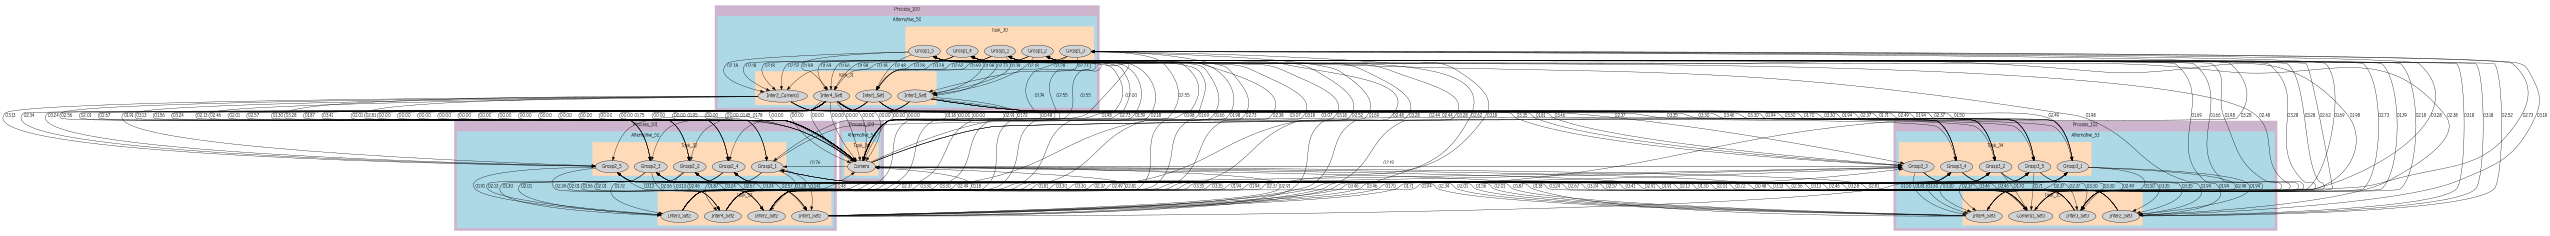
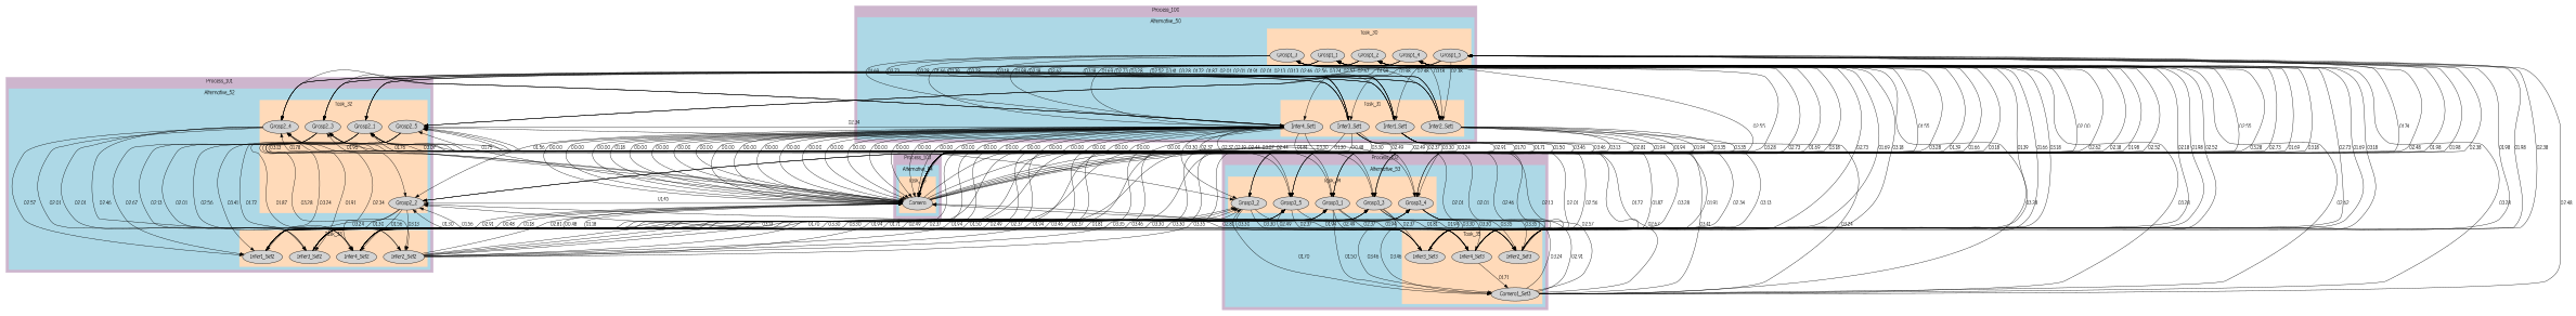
  digraph {
    color=salmon2
    fontname="Comic Neue"
    style=filled
    node [fontname="Comic Neue" style=filled]
    edge [fontname="Comic Neue"]
    Camera
    Grasp1_1
    Grasp1_2
    Grasp1_3
    Grasp1_4
    Grasp1_5
    Inter1_Set1
-   Inter2_Set1 [label=Inter2_Camera1]
+   Inter2_Set1
    Inter3_Set1
    Inter4_Set1
    Grasp2_1
    Grasp2_2
    Grasp2_3
    Grasp2_4
    Grasp2_5
    Inter1_Set2
    Inter2_Set2
    Inter3_Set2
    Inter4_Set2
    Grasp3_1
    Grasp3_2
    Grasp3_3
    Grasp3_4
    Grasp3_5
    n25 [label=Camera1_Set3]
    Inter2_Set3
    Inter3_Set3
    Inter4_Set3
    subgraph cluster_1 {
      color=thistle3
      label=Process_103
      subgraph cluster_2 {
        color=lightblue
        label=Alternative_54
        subgraph cluster_3 {
          color=peachpuff1
          label=Task_36
          Camera
        }
      }
    }
    subgraph cluster_4 {
      color=thistle3
      label=Process_100
      subgraph cluster_5 {
        color=lightblue
        label=Alternative_50
        subgraph cluster_6 {
          color=peachpuff1
          label=Task_30
          Grasp1_1
          Grasp1_2
          Grasp1_3
          Grasp1_4
          Grasp1_5
        }
        subgraph cluster_7 {
          color=peachpuff1
          label=Task_31
          Inter1_Set1
          Inter2_Set1
          Inter3_Set1
          Inter4_Set1
        }
      }
    }
    subgraph cluster_8 {
      color=thistle3
      label=Process_101
      subgraph cluster_9 {
        color=lightblue
        label=Alternative_52
        subgraph cluster_10 {
          color=peachpuff1
          label=Task_32
          Grasp2_1
          Grasp2_2
          Grasp2_3
          Grasp2_4
          Grasp2_5
        }
        subgraph cluster_11 {
          color=peachpuff1
          label=Task_33
          Inter1_Set2
          Inter2_Set2
          Inter3_Set2
          Inter4_Set2
        }
      }
    }
    subgraph cluster_12 {
      color=thistle3
      label=Process_102
      subgraph cluster_13 {
        color=lightblue
        label=Alternative_53
        subgraph cluster_14 {
          color=peachpuff1
          label=Task_34
          Grasp3_1
          Grasp3_2
          Grasp3_3
          Grasp3_4
          Grasp3_5
        }
        subgraph cluster_15 {
          color=peachpuff1
          label=Task_35
          n25
          Inter2_Set3
          Inter3_Set3
          Inter4_Set3
        }
      }
    }
    Camera -> Grasp1_1 [label=01.55]
    Camera -> Grasp1_2 [label=02.00]
    Camera -> Grasp1_3 [label=02.55]
    Camera -> Grasp1_4 [label=02.55]
    Camera -> Grasp1_5 [label=01.74]
    Camera -> Grasp2_1 [label=01.76]
    Camera -> Grasp2_2 [label=01.45]
    Camera -> Grasp2_3 [label=01.95]
    Camera -> Grasp2_4 [label=01.78]
    Camera -> Grasp2_5 [label=01.75]
    Camera -> Grasp3_1 [label=02.44]
    Camera -> Grasp3_3 [label=02.19]
    Camera -> Grasp3_4 [label=03.07]
    Camera -> Grasp3_5 [label=02.44]
    Grasp1_1 -> Inter1_Set1 [label=03.28]
    Grasp1_1 -> Inter2_Set1 [label=03.18]
    Grasp1_1 -> Inter3_Set1 [label=01.39]
    Grasp1_1 -> Inter4_Set1 [label=01.66]
    Grasp1_2 -> Inter1_Set1 [label=02.62]
    Grasp1_2 -> Inter2_Set1 [label=02.52]
    Grasp1_2 -> Inter3_Set1 [label=02.18]
    Grasp1_2 -> Inter4_Set1 [label=01.98]
    Grasp1_3 -> Inter1_Set1 [label=03.28]
    Grasp1_3 -> Inter2_Set1 [label=03.18]
    Grasp1_3 -> Inter3_Set1 [label=02.73]
    Grasp1_3 -> Inter4_Set1 [label=01.69]
    Grasp1_4 -> Inter1_Set1 [label=03.28]
    Grasp1_4 -> Inter2_Set1 [label=03.18]
    Grasp1_4 -> Inter3_Set1 [label=02.73]
    Grasp1_4 -> Inter4_Set1 [label=01.69]
    Grasp1_5 -> Inter1_Set1 [label=02.48]
    Grasp1_5 -> Inter2_Set1 [label=02.38]
    Grasp1_5 -> Inter3_Set1 [label=01.98]
    Grasp1_5 -> Inter4_Set1 [label=01.98]
    Inter1_Set1 -> Camera [label=02.91]
    Inter1_Set1 -> Grasp2_1 [label=03.41]
    Inter1_Set1 -> Grasp2_2 [label=03.24]
    Inter1_Set1 -> Grasp2_3 [label=02.67]
    Inter1_Set1 -> Grasp2_4 [label=02.57]
    Inter1_Set1 -> Grasp2_5 [label=03.24]
    Inter1_Set1 -> Grasp3_1 [label=01.50]
    Inter1_Set1 -> Grasp3_2 [label=01.70]
    Inter1_Set1 -> Grasp3_3 [label=03.46]
    Inter1_Set1 -> Grasp3_4 [label=03.46]
    Inter1_Set1 -> Grasp3_5 [label=01.71]
    Inter2_Set1 -> Camera [label=02.81]
    Inter2_Set1 -> Grasp2_1 [label=03.28]
    Inter2_Set1 -> Grasp2_2 [label=03.13]
    Inter2_Set1 -> Grasp2_3 [label=02.56]
    Inter2_Set1 -> Grasp2_4 [label=02.46]
    Inter2_Set1 -> Grasp2_5 [label=03.13]
    Inter2_Set1 -> Grasp3_1 [label=01.94]
    Inter2_Set1 -> Grasp3_2 [label=01.94]
    Inter2_Set1 -> Grasp3_3 [label=03.35]
    Inter2_Set1 -> Grasp3_4 [label=03.35]
    Inter2_Set1 -> Grasp3_5 [label=01.94]
    Inter3_Set1 -> Camera [label=00.48]
    Inter3_Set1 -> Grasp2_1 [label=01.72]
    Inter3_Set1 -> Grasp2_2 [label=01.30]
    Inter3_Set1 -> Grasp2_3 [label=02.13]
    Inter3_Set1 -> Grasp2_4 [label=02.01]
    Inter3_Set1 -> Grasp2_5 [label=01.91]
    Inter3_Set1 -> Grasp3_1 [label=02.49]
    Inter3_Set1 -> Grasp3_2 [label=03.30]
    Inter3_Set1 -> Grasp3_3 [label=02.37]
    Inter3_Set1 -> Grasp3_4 [label=03.30]
    Inter3_Set1 -> Grasp3_5 [label=02.49]
    Inter4_Set1 -> Camera [label=01.18]
    Inter4_Set1 -> Camera [label=00.00]
    Inter4_Set1 -> Camera [label=00.00]
    Inter4_Set1 -> Camera [label=00.00]
    Inter4_Set1 -> Camera [label=00.00]
    Inter4_Set1 -> Camera [label=00.00]
    Inter4_Set1 -> Camera [label=00.00]
    Inter4_Set1 -> Camera [label=00.00]
    Inter4_Set1 -> Camera [label=00.00]
    Inter4_Set1 -> Camera [label=00.00]
    Inter4_Set1 -> Camera [label=00.00]
    Inter4_Set1 -> Camera [label=00.00]
    Inter4_Set1 -> Camera [label=00.00]
    Inter4_Set1 -> Camera [label=00.00]
    Inter4_Set1 -> Camera [label=00.00]
    Inter4_Set1 -> Camera [label=00.00]
    Inter4_Set1 -> Camera [label=00.00]
    Inter4_Set1 -> Camera [label=00.00]
    Inter4_Set1 -> Camera [label=00.00]
    Inter4_Set1 -> Camera [label=00.00]
    Inter4_Set1 -> Camera [label=00.00]
    Inter4_Set1 -> Camera [label=00.00]
    Inter4_Set1 -> Camera [label=00.00]
    Inter4_Set1 -> Camera [label=00.00]
    Inter4_Set1 -> Camera [label=00.00]
    Inter4_Set1 -> Camera [label=00.00]
    Inter4_Set1 -> Camera [label=00.00]
    Inter4_Set1 -> Camera [label=00.00]
    Inter4_Set1 -> Camera [label=00.00]
    Inter4_Set1 -> Grasp2_1 [label=01.87]
    Inter4_Set1 -> Grasp2_2 [label=01.56]
    Inter4_Set1 -> Grasp2_3 [label=02.01]
    Inter4_Set1 -> Grasp2_4 [label=02.01]
    Inter4_Set1 -> Grasp2_5 [label=02.34]
    Inter4_Set1 -> Grasp3_1 [label=02.37]
    Inter4_Set1 -> Grasp3_2 [label=03.30]
    Inter4_Set1 -> Grasp3_3 [label=01.81]
    Inter4_Set1 -> Grasp3_4 [label=03.30]
    Inter4_Set1 -> Grasp3_5 [label=02.37]
    Grasp2_1 -> Inter1_Set2 [label=03.41]
    Grasp2_1 -> Inter2_Set2 [label=03.28]
    Grasp2_1 -> Inter3_Set2 [label=01.72]
    Grasp2_1 -> Inter4_Set2 [label=01.87]
    Grasp2_1 -> Grasp3_2 [label=03.07]
    Grasp2_2 -> Inter1_Set2 [label=03.24]
    Grasp2_2 -> Inter2_Set2 [label=03.13]
    Grasp2_2 -> Inter3_Set2 [label=01.30]
    Grasp2_2 -> Inter4_Set2 [label=01.56]
    Grasp2_3 -> Inter1_Set2 [label=02.67]
    Grasp2_3 -> Inter2_Set2 [label=02.56]
    Grasp2_3 -> Inter3_Set2 [label=02.13]
    Grasp2_3 -> Inter4_Set2 [label=02.01]
    Grasp2_4 -> Inter1_Set2 [label=02.57]
    Grasp2_4 -> Inter2_Set2 [label=02.46]
    Grasp2_4 -> Inter3_Set2 [label=02.01]
    Grasp2_4 -> Inter4_Set2 [label=02.01]
    Grasp2_5 -> Inter1_Set2 [label=03.24]
-   Grasp2_5 -> Inter2_Set2 [label=03.13]
+   Grasp2_5 -> Grasp2_2 [label=03.13]
    Grasp2_5 -> Inter3_Set2 [label=01.91]
    Grasp2_5 -> Inter4_Set2 [label=02.34]
    Inter1_Set2 -> Camera [label=02.91]
    Inter1_Set2 -> Grasp1_1 [label=03.28]
    Inter1_Set2 -> Grasp1_2 [label=02.62]
    Inter1_Set2 -> Grasp1_3 [label=03.28]
    Inter1_Set2 -> Grasp1_4 [label=03.28]
    Inter1_Set2 -> Grasp1_5 [label=02.48]
    Inter1_Set2 -> Grasp3_1 [label=01.50]
    Inter1_Set2 -> Grasp3_2 [label=01.70]
    Inter1_Set2 -> Grasp3_3 [label=03.46]
    Inter1_Set2 -> Grasp3_4 [label=03.46]
    Inter1_Set2 -> Grasp3_5 [label=01.71]
    Inter2_Set2 -> Camera [label=02.81]
    Inter2_Set2 -> Grasp1_1 [label=03.18]
    Inter2_Set2 -> Grasp1_2 [label=02.52]
    Inter2_Set2 -> Grasp1_3 [label=03.18]
    Inter2_Set2 -> Grasp1_4 [label=03.18]
    Inter2_Set2 -> Grasp1_5 [label=02.38]
    Inter2_Set2 -> Grasp3_1 [label=01.94]
    Inter2_Set2 -> Grasp3_2 [label=01.94]
    Inter2_Set2 -> Grasp3_3 [label=03.35]
    Inter2_Set2 -> Grasp3_4 [label=03.35]
    Inter2_Set2 -> Grasp3_5 [label=01.94]
    Inter3_Set2 -> Camera [label=00.48]
    Inter3_Set2 -> Grasp1_1 [label=01.39]
    Inter3_Set2 -> Grasp1_2 [label=02.18]
    Inter3_Set2 -> Grasp1_3 [label=02.73]
    Inter3_Set2 -> Grasp1_4 [label=02.73]
    Inter3_Set2 -> Grasp1_5 [label=01.98]
    Inter3_Set2 -> Grasp3_1 [label=02.49]
    Inter3_Set2 -> Grasp3_2 [label=03.30]
    Inter3_Set2 -> Grasp3_3 [label=02.37]
    Inter3_Set2 -> Grasp3_4 [label=03.30]
    Inter3_Set2 -> Grasp3_5 [label=02.49]
    Inter4_Set2 -> Camera [label=01.18]
    Inter4_Set2 -> Grasp1_1 [label=01.66]
    Inter4_Set2 -> Grasp1_2 [label=01.98]
    Inter4_Set2 -> Grasp1_3 [label=01.69]
    Inter4_Set2 -> Grasp1_4 [label=01.69]
    Inter4_Set2 -> Grasp1_5 [label=01.98]
    Inter4_Set2 -> Grasp3_1 [label=02.37]
    Inter4_Set2 -> Grasp3_2 [label=03.30]
    Inter4_Set2 -> Grasp3_3 [label=01.81]
    Inter4_Set2 -> Grasp3_4 [label=03.30]
    Inter4_Set2 -> Grasp3_5 [label=02.37]
    Grasp3_1 -> n25 [label=01.50]
    Grasp3_1 -> Inter2_Set3 [label=01.94]
    Grasp3_1 -> Inter3_Set3 [label=02.49]
    Grasp3_1 -> Inter4_Set3 [label=02.37]
    Grasp3_2 -> n25 [label=01.70]
    Grasp3_2 -> Inter2_Set3 [label=01.94]
    Grasp3_2 -> Inter3_Set3 [label=03.30]
    Grasp3_2 -> Inter4_Set3 [label=03.30]
    Grasp3_3 -> n25 [label=03.46]
    Grasp3_3 -> Inter2_Set3 [label=03.35]
    Grasp3_3 -> Inter3_Set3 [label=02.37]
    Grasp3_3 -> Inter4_Set3 [label=01.81]
    Grasp3_4 -> n25 [label=03.46]
    Grasp3_4 -> Inter2_Set3 [label=03.35]
    Grasp3_4 -> Inter3_Set3 [label=03.30]
    Grasp3_4 -> Inter4_Set3 [label=03.30]
-   Grasp3_5 -> n25 [label=01.71]
+   Inter4_Set3 -> n25 [label=01.71]
    Grasp3_5 -> Inter2_Set3 [label=01.94]
    Grasp3_5 -> Inter3_Set3 [label=02.49]
    Grasp3_5 -> Inter4_Set3 [label=02.37]
    n25 -> Camera [label=02.91]
    n25 -> Grasp1_1 [label=03.28]
    n25 -> Grasp1_2 [label=02.62]
    n25 -> Grasp1_3 [label=03.28]
    n25 -> Grasp1_4 [label=03.28]
    n25 -> Grasp1_5 [label=02.48]
    n25 -> Grasp2_1 [label=03.41]
    n25 -> Grasp2_2 [label=03.24]
    n25 -> Grasp2_3 [label=02.67]
    n25 -> Grasp2_4 [label=02.57]
    n25 -> Grasp2_5 [label=03.24]
    Inter2_Set3 -> Camera [label=02.81]
    Inter2_Set3 -> Grasp1_1 [label=03.18]
    Inter2_Set3 -> Grasp1_2 [label=02.52]
    Inter2_Set3 -> Grasp1_3 [label=03.18]
    Inter2_Set3 -> Grasp1_4 [label=03.18]
    Inter2_Set3 -> Grasp1_5 [label=02.38]
    Inter2_Set3 -> Grasp2_1 [label=03.28]
    Inter2_Set3 -> Grasp2_2 [label=03.13]
    Inter2_Set3 -> Grasp2_3 [label=02.56]
    Inter2_Set3 -> Grasp2_4 [label=02.46]
    Inter2_Set3 -> Grasp2_5 [label=03.13]
    Inter3_Set3 -> Camera [label=00.48]
    Inter3_Set3 -> Grasp1_1 [label=01.39]
    Inter3_Set3 -> Grasp1_2 [label=02.18]
    Inter3_Set3 -> Grasp1_3 [label=02.73]
    Inter3_Set3 -> Grasp1_4 [label=02.73]
    Inter3_Set3 -> Grasp1_5 [label=01.98]
    Inter3_Set3 -> Grasp2_1 [label=01.72]
    Inter3_Set3 -> Grasp2_2 [label=01.30]
    Inter3_Set3 -> Grasp2_3 [label=02.13]
    Inter3_Set3 -> Grasp2_4 [label=02.01]
    Inter3_Set3 -> Grasp2_5 [label=01.91]
    Inter4_Set3 -> Camera [label=01.18]
    Inter4_Set3 -> Grasp1_1 [label=01.66]
    Inter4_Set3 -> Grasp1_2 [label=01.98]
    Inter4_Set3 -> Grasp1_3 [label=01.69]
    Inter4_Set3 -> Grasp1_4 [label=01.69]
    Inter4_Set3 -> Grasp1_5 [label=01.98]
    Inter4_Set3 -> Grasp2_1 [label=01.87]
    Inter4_Set3 -> Grasp2_2 [label=01.56]
    Inter4_Set3 -> Grasp2_3 [label=02.01]
    Inter4_Set3 -> Grasp2_4 [label=02.01]
    Inter4_Set3 -> Grasp2_5 [label=02.34]
  }
